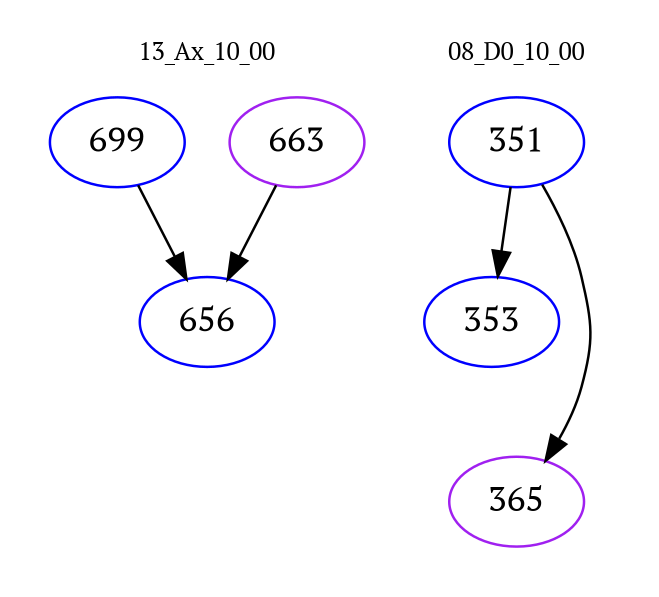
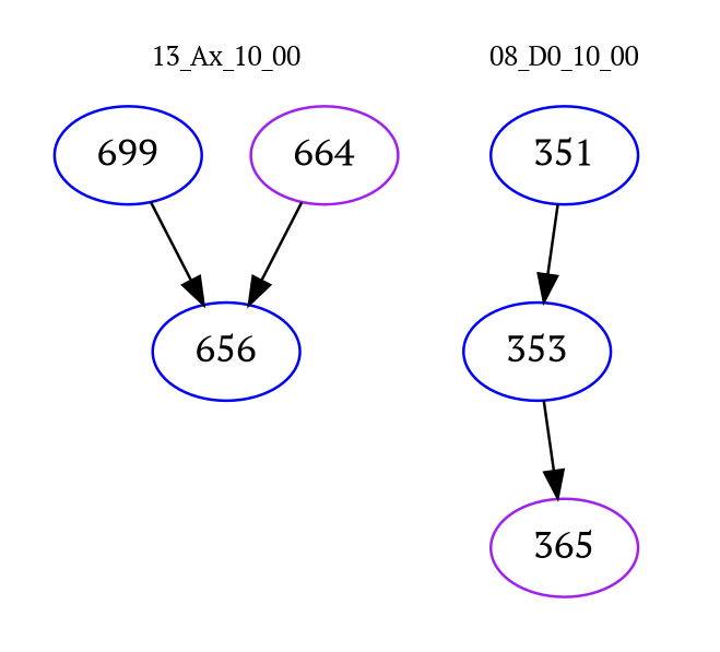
  digraph {
    fontname="PT Serif"
    node [color=blue fontname="PT Serif"]
    edge [color=black fontname="PT Serif"]
-   n1 [color=purple label=663]
+   n1 [color=purple label=664]
    n2 [label=656]
    n3 [label=699]
    n4 [label=351]
    n5 [label=353]
    n6 [color=purple label=365]
    subgraph cluster_1 {
      color=white
      fontsize=10
      label="13_Ax_10_00"
      n1
      n2
      n3
    }
    subgraph cluster_2 {
      color=white
      fontsize=10
      label="08_D0_10_00"
      n4
      n5
      n6
    }
    n1 -> n2
    n3 -> n2
    n4 -> n5
-   n4 -> n6
+   n5 -> n6
  }
